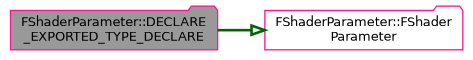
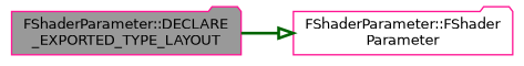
  digraph {
    rankdir=LR
    node [color=deeppink fontname=Helvetica fontsize=10 shape=folder style=filled]
-   n1 [fillcolor=grey60 fontcolor=black height=0.2 label="FShaderParameter::DECLARE\l_EXPORTED_TYPE_DECLARE" width=0.4]
+   n1 [fillcolor=grey60 fontcolor=black height=0.2 label="FShaderParameter::DECLARE\l_EXPORTED_TYPE_LAYOUT" width=0.4]
    n2 [fillcolor=white height=0.2 label="FShaderParameter::FShader\lParameter" width=0.4]
    n1 -> n2 [color=darkgreen fontname=Helvetica fontsize=10 labelfontname=Helvetica labelfontsize=10 style=bold arrowhead=onormal]
  }
